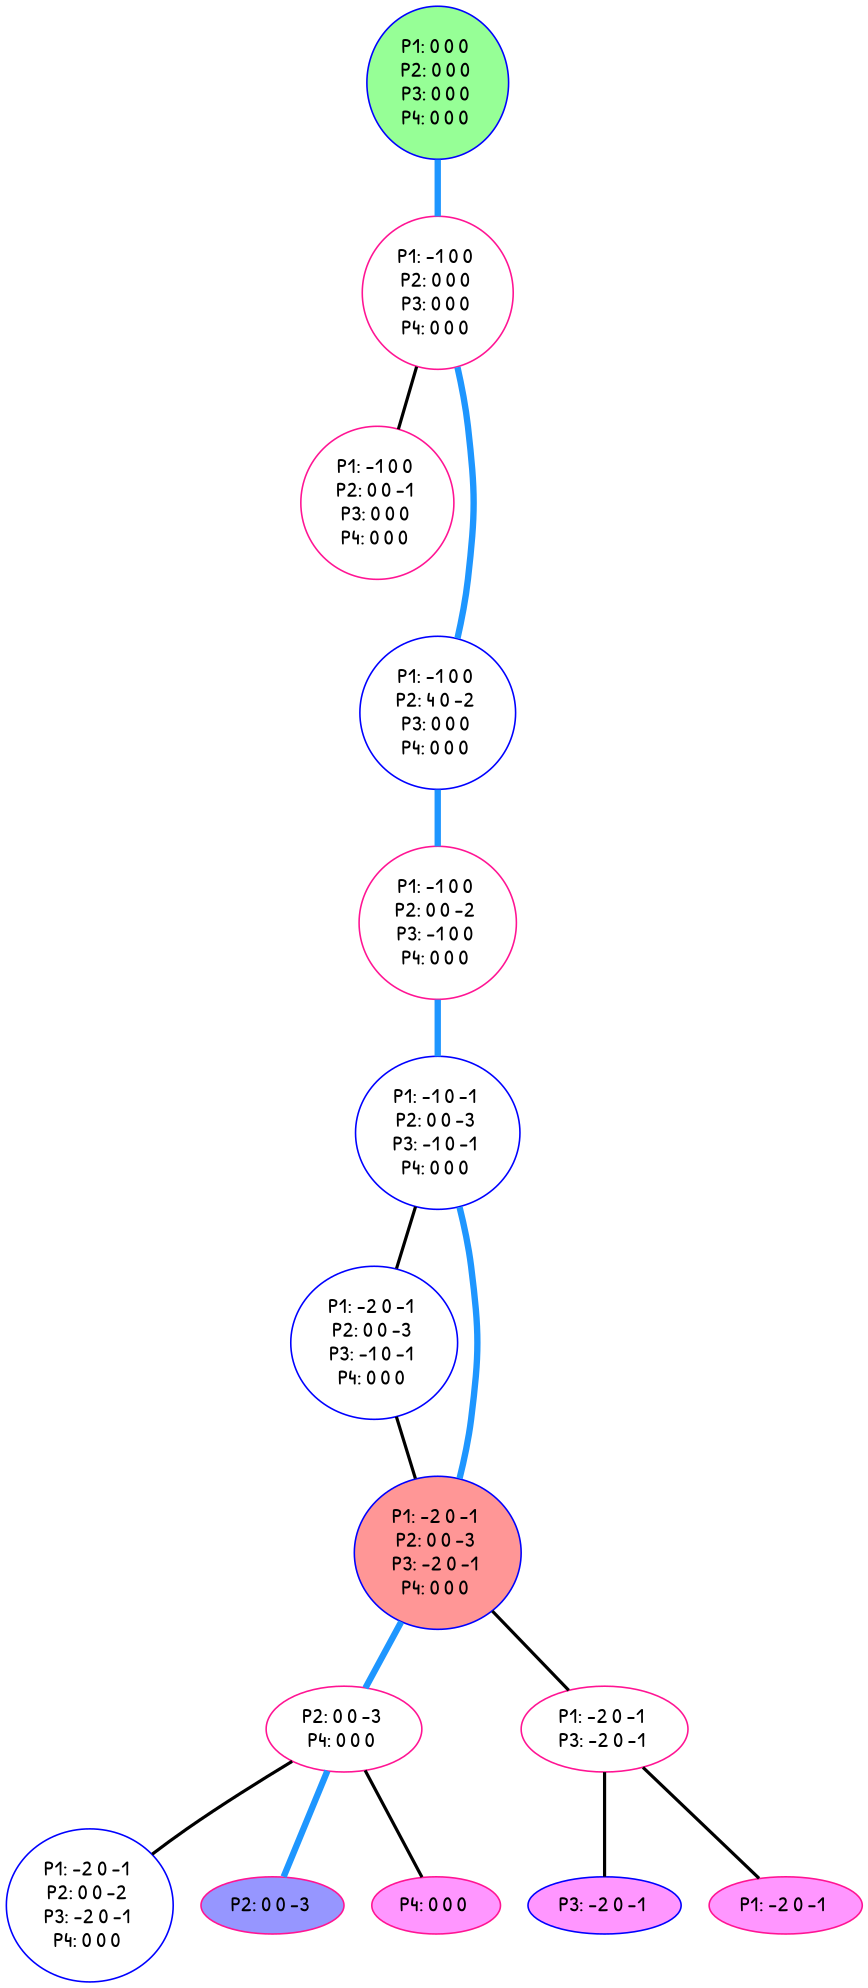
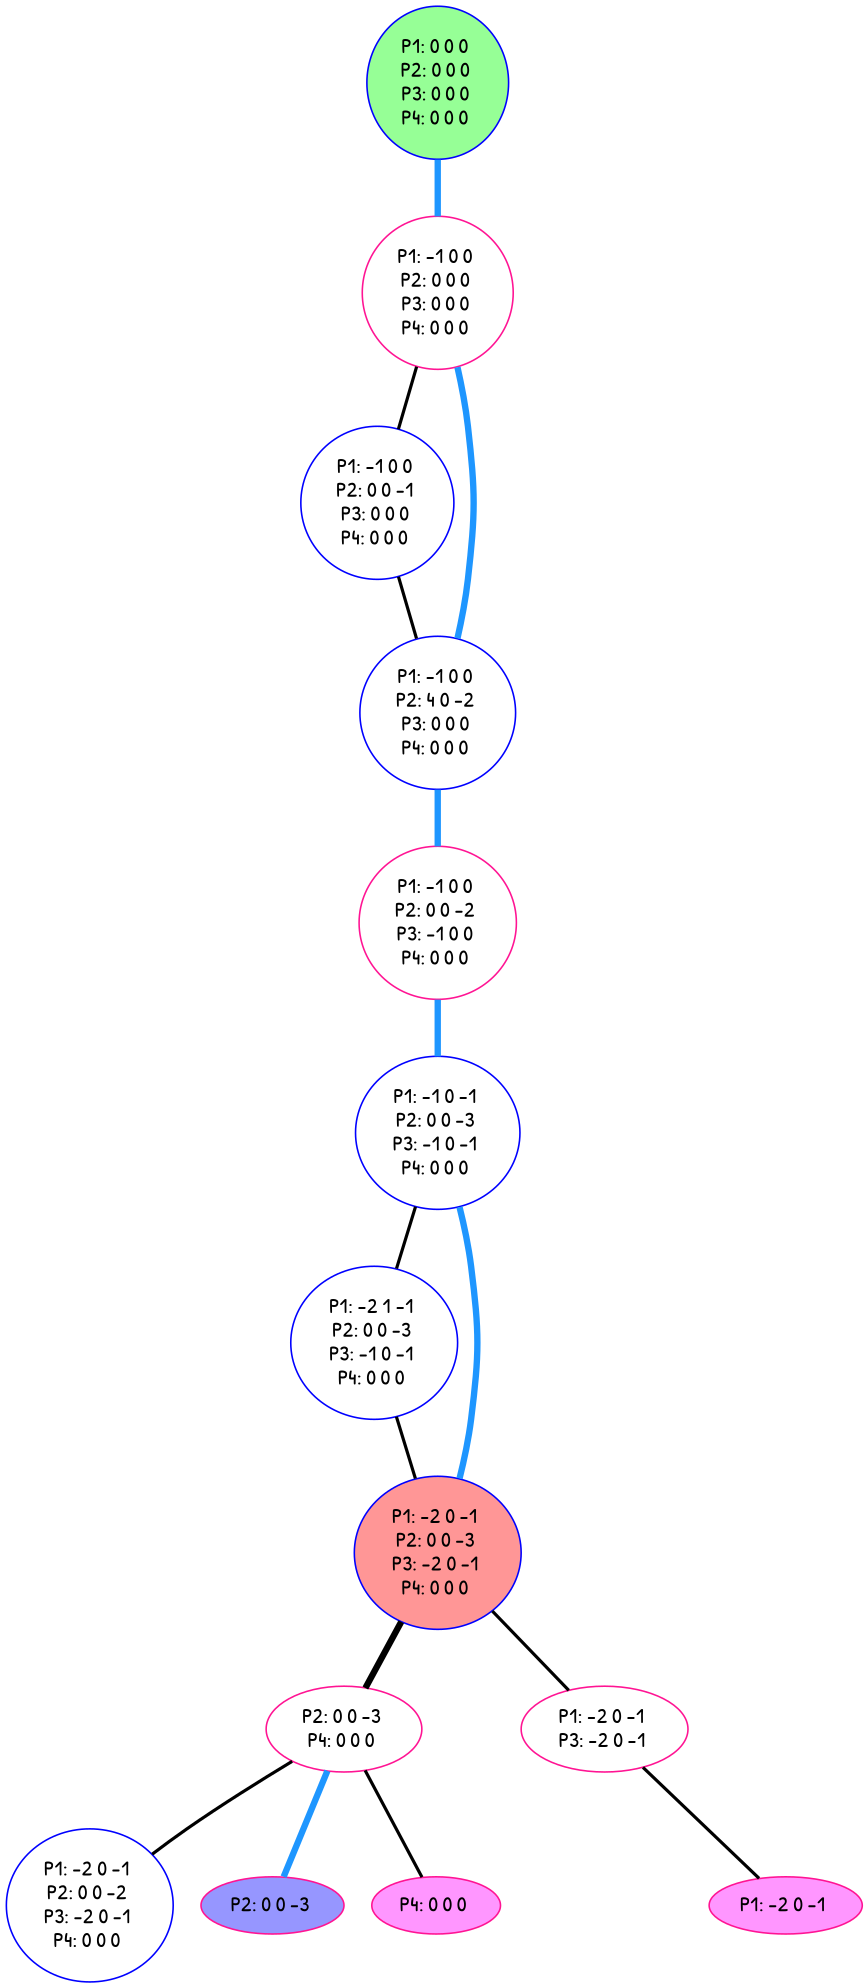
  graph {
    color=black
    fontname="Patrick Hand"
    node [color=blue fontname="Patrick Hand"]
    edge [color=black fontname="Patrick Hand" style=bold]
    n1 [fillcolor="#96FF96" label="P1: 0 0 0 \nP2: 0 0 0 \nP3: 0 0 0 \nP4: 0 0 0 \n" style=filled]
    n2 [color=deeppink label="P1: -1 0 0 \nP2: 0 0 0 \nP3: 0 0 0 \nP4: 0 0 0 \n"]
-   n3 [color=deeppink label="P1: -1 0 0 \nP2: 0 0 -1 \nP3: 0 0 0 \nP4: 0 0 0 \n"]
+   n3 [label="P1: -1 0 0 \nP2: 0 0 -1 \nP3: 0 0 0 \nP4: 0 0 0 \n"]
    n4 [label="P1: -1 0 0 \nP2: 4 0 -2 \nP3: 0 0 0 \nP4: 0 0 0 \n"]
    n5 [color=deeppink label="P1: -1 0 0 \nP2: 0 0 -2 \nP3: -1 0 0 \nP4: 0 0 0 \n"]
    n6 [label="P1: -1 0 -1 \nP2: 0 0 -3 \nP3: -1 0 -1 \nP4: 0 0 0 \n"]
-   n7 [label="P1: -2 0 -1 \nP2: 0 0 -3 \nP3: -1 0 -1 \nP4: 0 0 0 \n"]
+   n7 [label="P1: -2 1 -1 \nP2: 0 0 -3 \nP3: -1 0 -1 \nP4: 0 0 0 \n"]
    n8 [fillcolor="#FF9696" label="P1: -2 0 -1 \nP2: 0 0 -3 \nP3: -2 0 -1 \nP4: 0 0 0 \n" style=filled]
    n9 [color=deeppink label="P2: 0 0 -3 \nP4: 0 0 0 \n"]
    n10 [color=deeppink label="P1: -2 0 -1 \nP3: -2 0 -1 \n"]
    n11 [label="P1: -2 0 -1 \nP2: 0 0 -2 \nP3: -2 0 -1 \nP4: 0 0 0 \n"]
    n12 [color=deeppink fillcolor="#9696FF" label="P2: 0 0 -3 \n" style=filled]
    n13 [color=deeppink fillcolor="#FF96FF" label="P4: 0 0 0 \n" style=filled]
-   n14 [fillcolor="#FF96FF" label="P3: -2 0 -1 \n" style=filled]
    n15 [color=deeppink fillcolor="#FF96FF" label="P1: -2 0 -1 \n" style=filled]
    n1 -- n2 [color="#1E96FF" penwidth=4.0]
    n2 -- n3
    n2 -- n4 [color="#1E96FF" penwidth=4.0]
+   n3 -- n4
    n4 -- n5 [color="#1E96FF" penwidth=4.0]
    n5 -- n6 [color="#1E96FF" penwidth=4.0]
    n6 -- n7
    n6 -- n8 [color="#1E96FF" penwidth=4.0]
    n7 -- n8
-   n8 -- n9 [color="#1E96FF" penwidth=4.0]
+   n8 -- n9 [penwidth=4.0]
    n8 -- n10
    n9 -- n11
    n9 -- n12 [color="#1E96FF" penwidth=4.0]
    n9 -- n13
-   n10 -- n14
    n10 -- n15
  }
